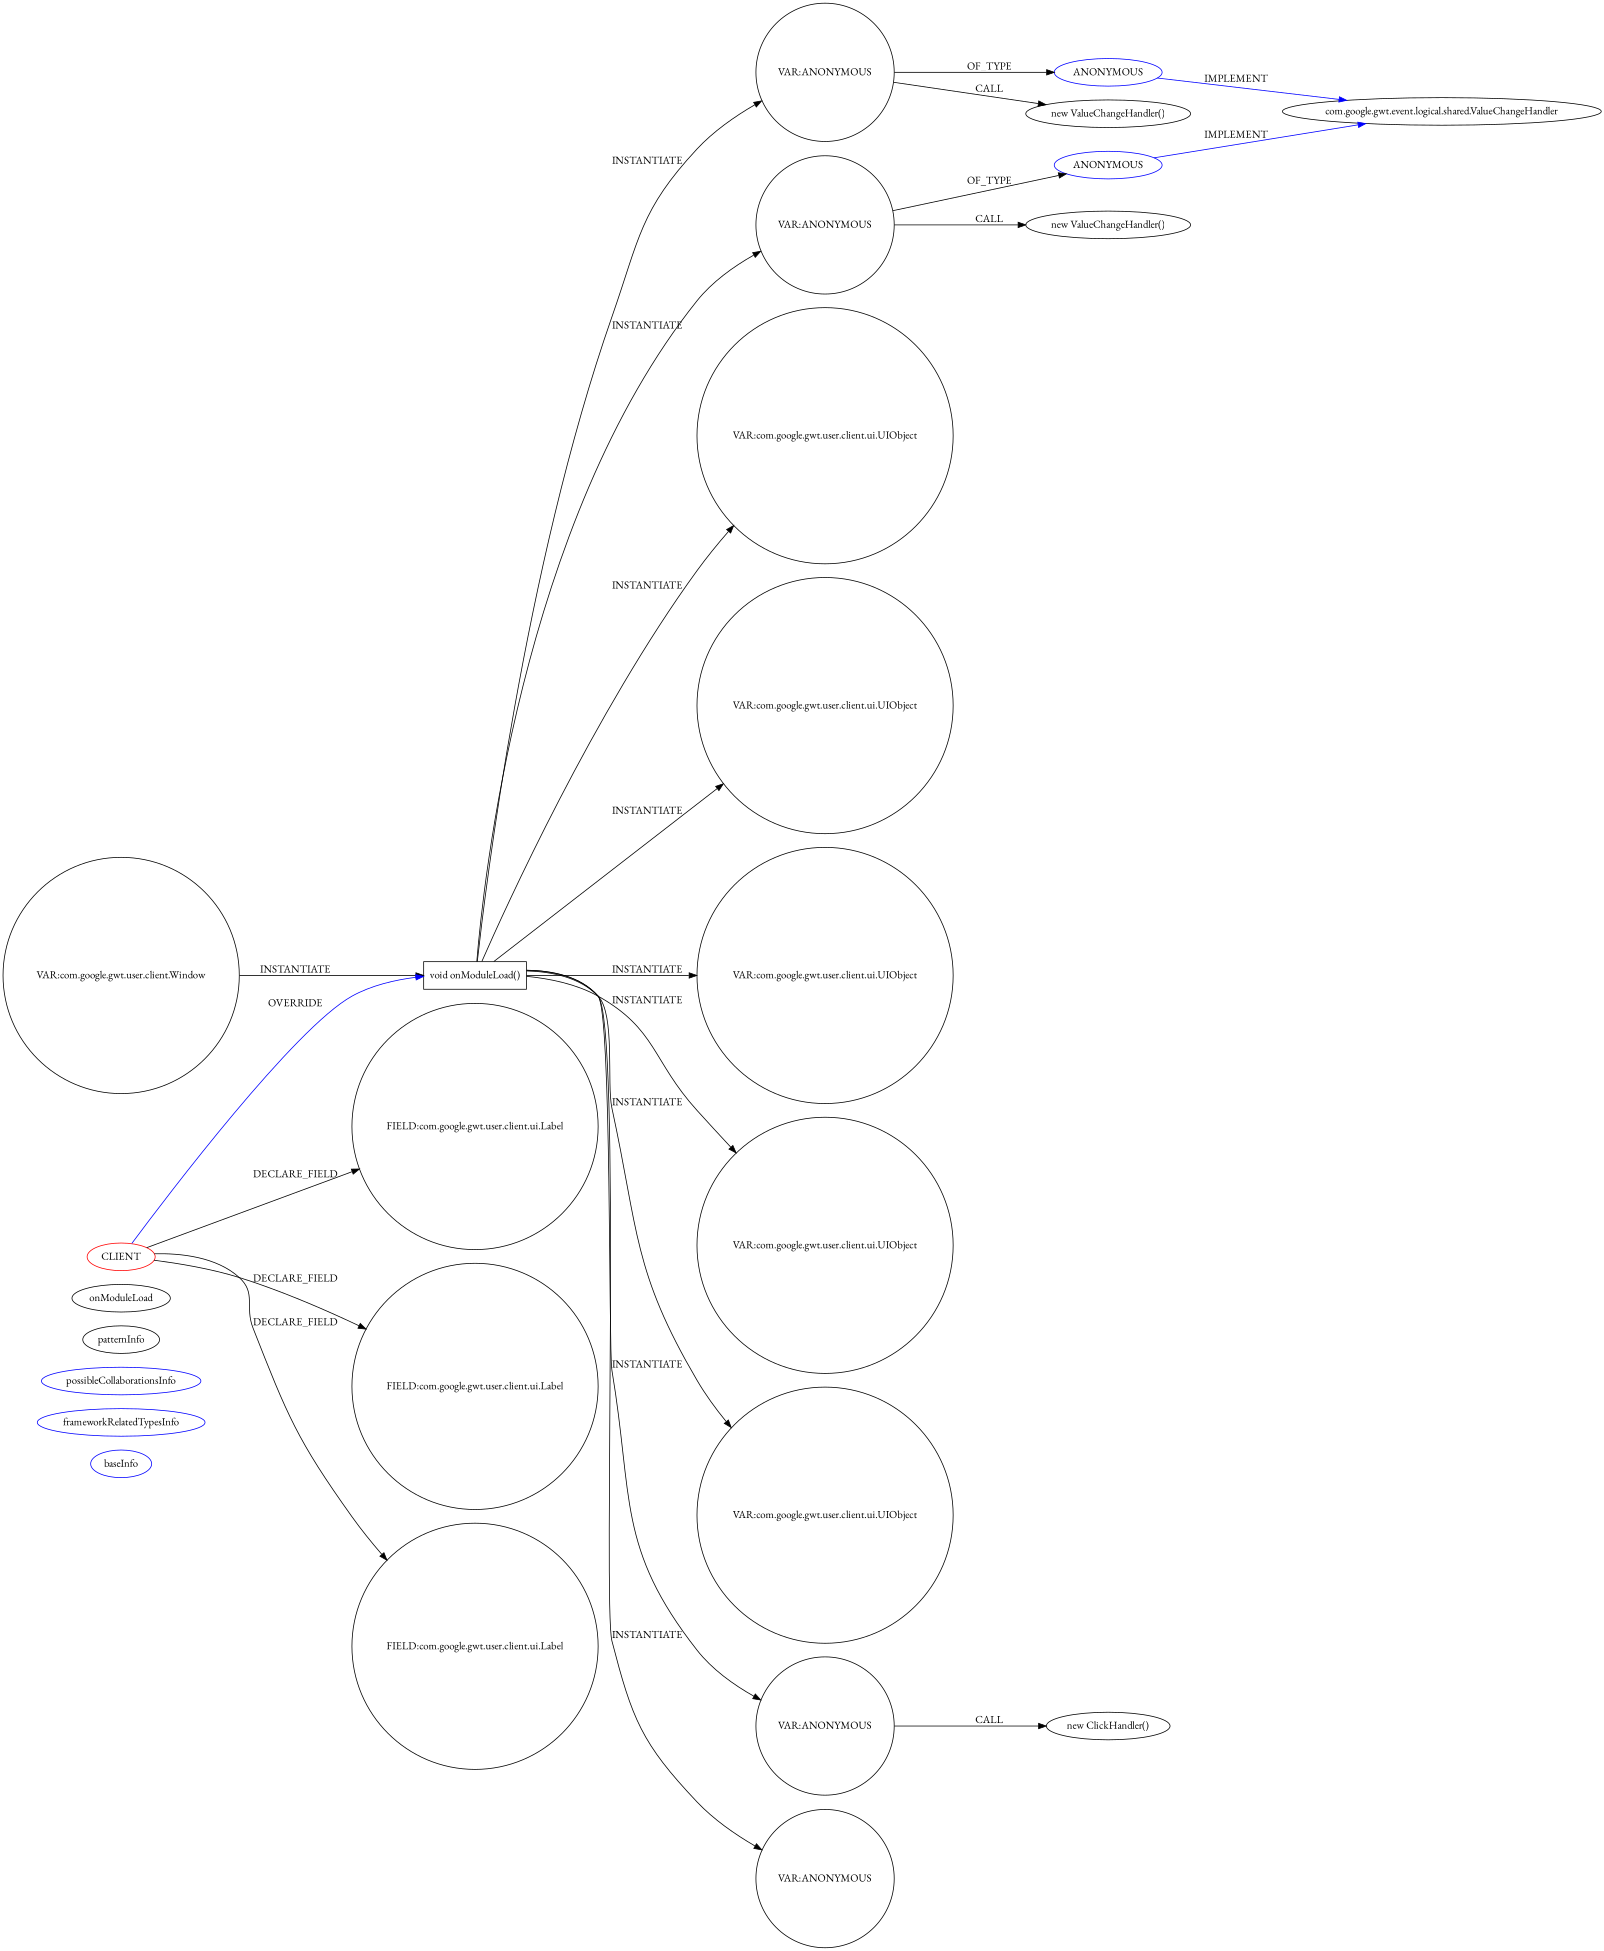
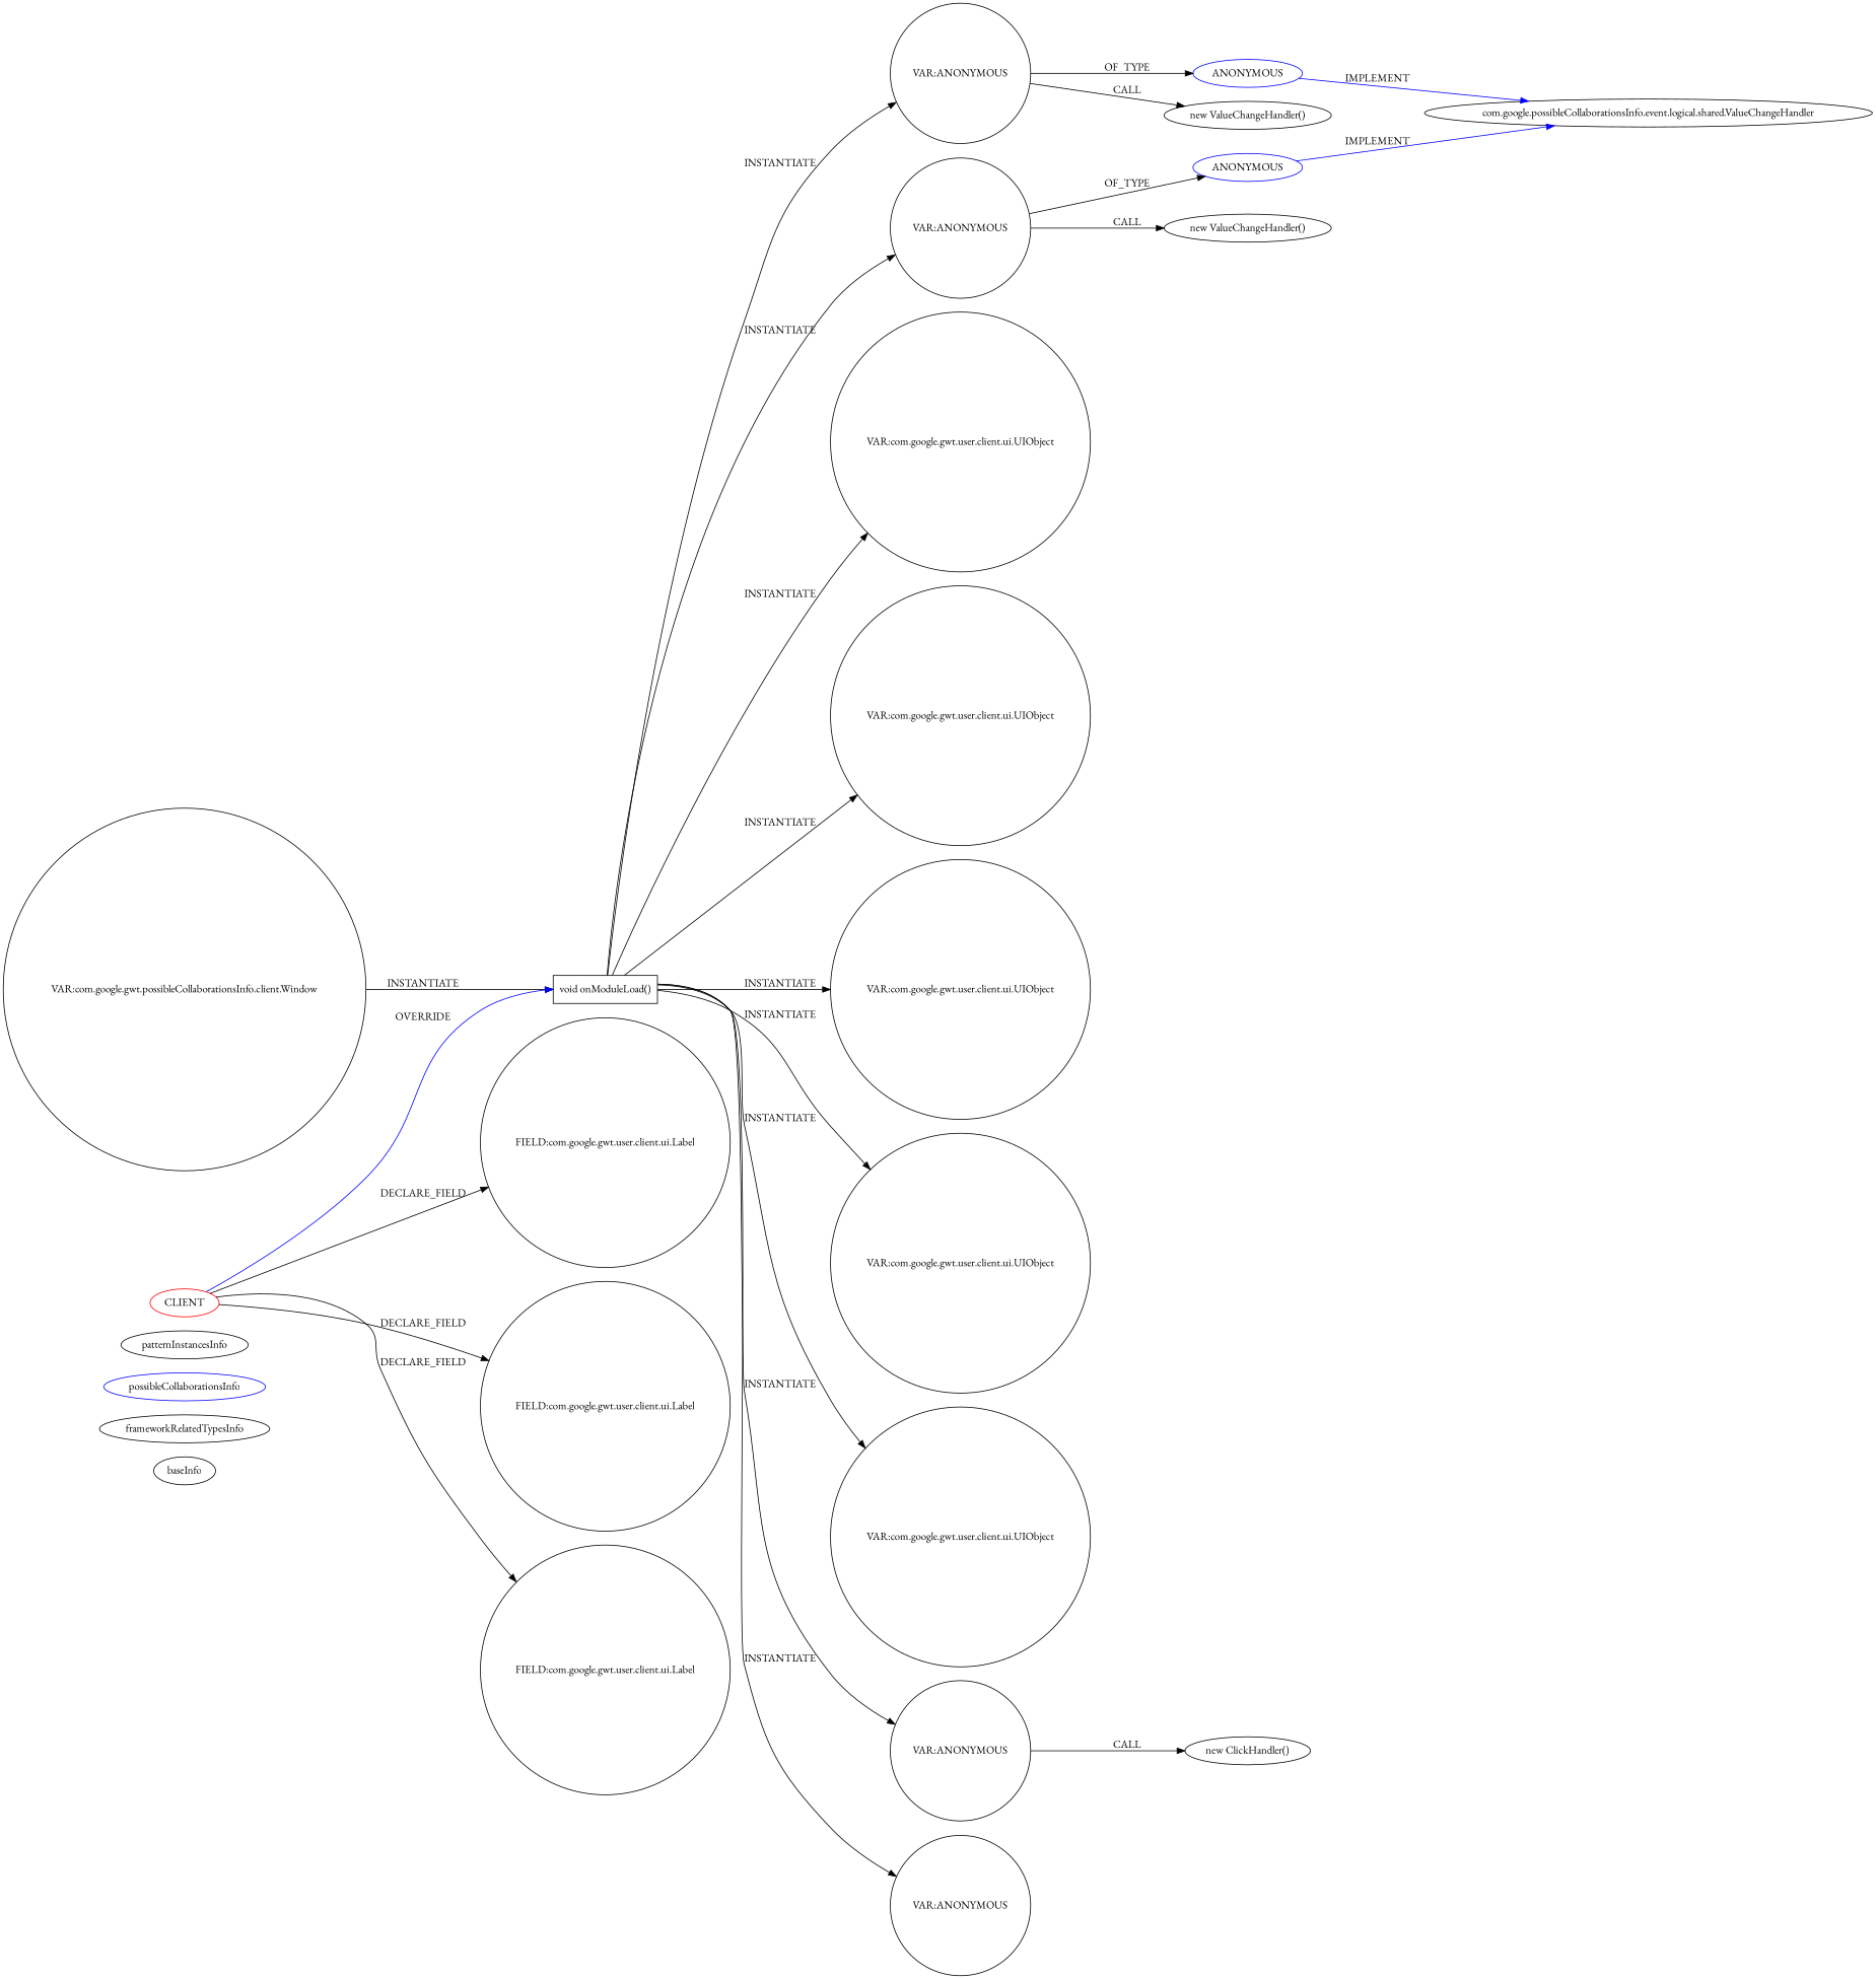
  digraph {
    fontname="EB Garamond"
    rankdir=LR
    node [fontname="EB Garamond" isFrameworkType=false vertexType=VARIABLE_EXPRESION shape=circle]
    edge [fontname="EB Garamond"]
-   baseInfo [category=pattern graphId=374 isAnonymous=false possibleRelation=false color=blue isFrameworkType="" vertexType="" shape=""]
-   frameworkRelatedTypesInfo [color=blue isFrameworkType="" vertexType="" shape=""]
+   baseInfo [category=pattern graphId=374 isAnonymous=false possibleRelation=false isFrameworkType="" vertexType="" shape=""]
+   frameworkRelatedTypesInfo [isFrameworkType="" vertexType="" shape=""]
    possibleCollaborationsInfo [color=blue isFrameworkType="" vertexType="" shape=""]
-   patternInfo [frequency=2.0 patternRootClient=0 isFrameworkType="" vertexType="" shape=""]
-   patternInstancesInfo [0="coldplayguy-flight87~/coldplayguy-flight87/flight87-master/BookFlight/src/bookflight/client/BookFlight.java~BookFlight~1091" 1="Tok-Erwin~/Tok-Erwin/Erwin-master/src/main/java/erwin/client/Erwin.java~Erwin~388" label=onModuleLoad isFrameworkType="" vertexType="" shape=""]
-   n6 [label="com.google.gwt.event.logical.shared.ValueChangeHandler" vertexType=FRAMEWORK_INTERFACE_TYPE shape=""]
+   patternInstancesInfo [0="coldplayguy-flight87~/coldplayguy-flight87/flight87-master/BookFlight/src/bookflight/client/BookFlight.java~BookFlight~1091" 1="Tok-Erwin~/Tok-Erwin/Erwin-master/src/main/java/erwin/client/Erwin.java~Erwin~388" isFrameworkType="" vertexType="" shape=""]
+   n6 [label="com.google.possibleCollaborationsInfo.event.logical.shared.ValueChangeHandler" vertexType=FRAMEWORK_INTERFACE_TYPE shape=""]
    n7 [color=blue label=ANONYMOUS vertexType=REFERENCE_ANONYMOUS_DECLARATION shape=""]
    n8 [color=blue label=ANONYMOUS vertexType=REFERENCE_ANONYMOUS_DECLARATION shape=""]
    n9 [label="VAR:ANONYMOUS"]
    n10 [label="new ValueChangeHandler()" vertexType=CONSTRUCTOR_CALL shape=""]
    n11 [label="VAR:ANONYMOUS"]
    n12 [label="new ValueChangeHandler()" vertexType=CONSTRUCTOR_CALL shape=""]
    n13 [label="void onModuleLoad()" shape=box vertexType=OVERRIDING_METHOD_DECLARATION]
    n14 [label="VAR:com.google.gwt.user.client.ui.UIObject"]
    n15 [label="VAR:com.google.gwt.user.client.ui.UIObject"]
    n16 [label="VAR:com.google.gwt.user.client.ui.UIObject"]
    n17 [label="VAR:com.google.gwt.user.client.ui.UIObject"]
    n18 [label="VAR:com.google.gwt.user.client.ui.UIObject"]
    n19 [label="VAR:ANONYMOUS"]
    n20 [label="VAR:ANONYMOUS"]
-   n21 [label="VAR:com.google.gwt.user.client.Window"]
+   n21 [label="VAR:com.google.gwt.possibleCollaborationsInfo.client.Window"]
    n22 [label="new ClickHandler()" vertexType=CONSTRUCTOR_CALL shape=""]
    n23 [color=red label=CLIENT vertexType=ROOT_CLIENT_CLASS_DECLARATION shape=""]
    n24 [label="FIELD:com.google.gwt.user.client.ui.Label" vertexType=FIELD_DECLARATION]
    n25 [label="FIELD:com.google.gwt.user.client.ui.Label" vertexType=FIELD_DECLARATION]
    n26 [label="FIELD:com.google.gwt.user.client.ui.Label" vertexType=FIELD_DECLARATION]
    n7 -> n6 [color=blue label=IMPLEMENT]
    n8 -> n6 [color=blue label=IMPLEMENT]
    n9 -> n7 [label=OF_TYPE]
    n9 -> n10 [label=CALL]
    n11 -> n8 [label=OF_TYPE]
    n11 -> n12 [label=CALL]
    n13 -> n9 [label=INSTANTIATE]
    n13 -> n11 [label=INSTANTIATE]
    n13 -> n14 [label=INSTANTIATE]
    n13 -> n15 [label=INSTANTIATE]
    n13 -> n16 [label=INSTANTIATE]
    n13 -> n17 [label=INSTANTIATE]
    n13 -> n18 [label=INSTANTIATE]
    n13 -> n19 [label=INSTANTIATE]
    n13 -> n20 [label=INSTANTIATE]
    n19 -> n22 [label=CALL]
    n21 -> n13 [label=INSTANTIATE]
    n23 -> n13 [color=blue label=OVERRIDE]
    n23 -> n24 [label=DECLARE_FIELD]
    n23 -> n25 [label=DECLARE_FIELD]
    n23 -> n26 [label=DECLARE_FIELD]
  }
